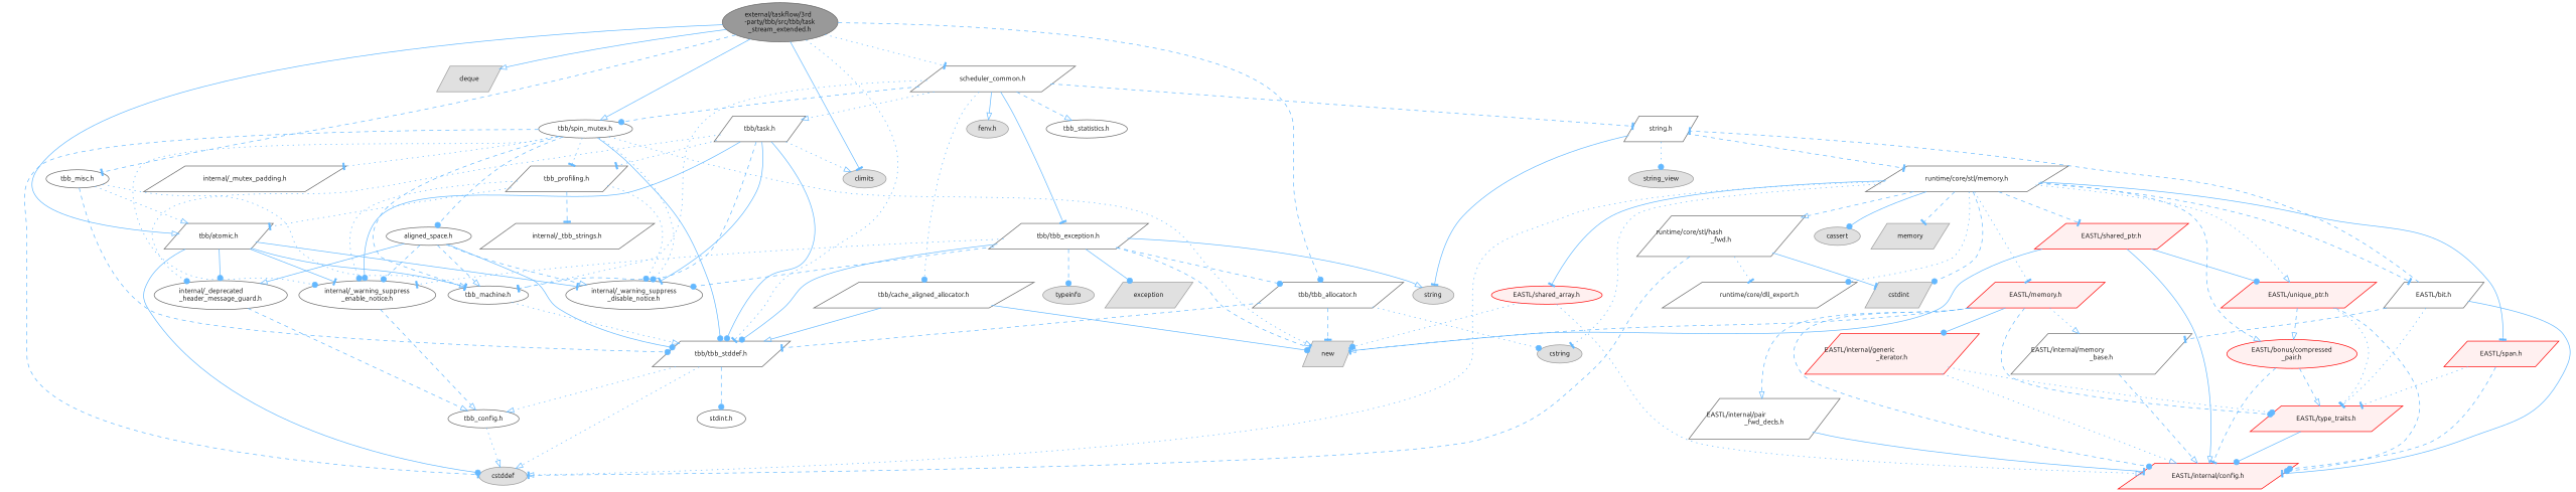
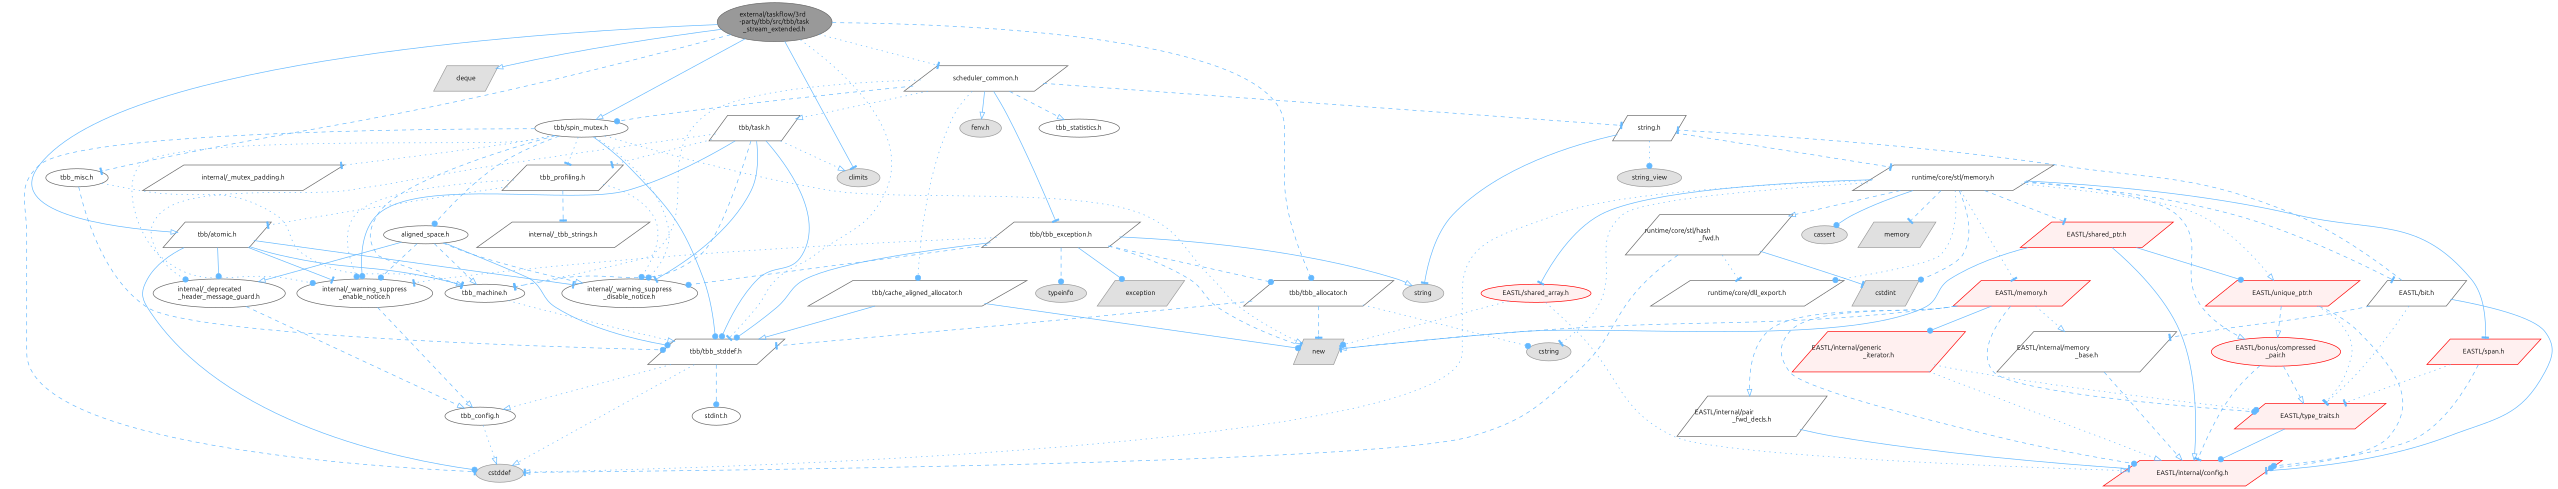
  digraph {
    fontname=Ubuntu
    node [color=grey40 fillcolor=white fontname=Ubuntu fontsize=10 shape=parallelogram style=filled]
    edge [arrowhead=tee color=steelblue1 fontname=Ubuntu fontsize=10 labelfontname=Helvetica labelfontsize=10 style=dashed]
    n1 [color=gray40 fillcolor=grey60 fontcolor=black height=0.2 label="external/taskflow/3rd\l-party/tbb/src/tbb/task\l_stream_extended.h" shape=ellipse width=0.4]
    n2 [height=0.2 label="tbb/tbb_stddef.h" width=0.4]
    n3 [color=grey60 fillcolor="#E0E0E0" height=0.2 label=deque width=0.4]
    n4 [color=grey60 fillcolor="#E0E0E0" height=0.2 label=climits shape=ellipse width=0.4]
    n5 [height=0.2 label="tbb/atomic.h" width=0.4]
    n6 [height=0.2 label="tbb/spin_mutex.h" shape=ellipse width=0.4]
    n7 [height=0.2 label="tbb/tbb_allocator.h" width=0.4]
    n8 [height=0.2 label="scheduler_common.h" width=0.4]
    n9 [height=0.2 label="tbb_misc.h" shape=ellipse width=0.4]
    n10 [height=0.2 label="tbb_config.h" shape=ellipse width=0.4]
    n11 [color=grey60 fillcolor="#E0E0E0" height=0.2 label=cstddef shape=ellipse width=0.4]
    n12 [height=0.2 label="stdint.h" shape=ellipse width=0.4]
    n13 [height=0.2 label="internal/_deprecated\l_header_message_guard.h" shape=ellipse width=0.4]
    n14 [height=0.2 label="internal/_warning_suppress\l_enable_notice.h" shape=ellipse width=0.4]
    n15 [height=0.2 label="tbb_machine.h" shape=ellipse width=0.4]
    n16 [height=0.2 label="internal/_warning_suppress\l_disable_notice.h" shape=ellipse width=0.4]
    n17 [color=grey60 fillcolor="#E0E0E0" height=0.2 label=new width=0.4]
    n18 [height=0.2 label="aligned_space.h" shape=ellipse width=0.4]
    n19 [height=0.2 label="tbb_profiling.h" width=0.4]
    n20 [height=0.2 label="internal/_mutex_padding.h" width=0.4]
    n21 [color=grey60 fillcolor="#E0E0E0" height=0.2 label=cstring shape=ellipse width=0.4]
    n22 [height=0.2 label="tbb/cache_aligned_allocator.h" width=0.4]
    n23 [height=0.2 label="string.h" width=0.4]
    n24 [height=0.2 label="tbb_statistics.h" shape=ellipse width=0.4]
    n25 [height=0.2 label="tbb/task.h" width=0.4]
    n26 [height=0.2 label="tbb/tbb_exception.h" width=0.4]
    n27 [color=grey60 fillcolor="#E0E0E0" height=0.2 label="fenv.h" shape=ellipse width=0.4]
    n28 [height=0.2 label="internal/_tbb_strings.h" width=0.4]
    n29 [color=grey60 fillcolor="#E0E0E0" height=0.2 label=string shape=ellipse width=0.4]
    n30 [color=grey60 fillcolor="#E0E0E0" height=0.2 label=string_view shape=ellipse width=0.4]
    n31 [height=0.2 label="runtime/core/stl/memory.h" width=0.4]
    n32 [color=grey60 fillcolor="#E0E0E0" height=0.2 label=exception width=0.4]
    n33 [color=grey60 fillcolor="#E0E0E0" height=0.2 label=typeinfo shape=ellipse width=0.4]
    n34 [color=grey60 fillcolor="#E0E0E0" height=0.2 label=cstdint width=0.4]
    n35 [color=grey60 fillcolor="#E0E0E0" height=0.2 label=cassert shape=ellipse width=0.4]
    n36 [color=grey60 fillcolor="#E0E0E0" height=0.2 label=memory width=0.4]
    n37 [height=0.2 label="EASTL/bit.h" width=0.4]
    n38 [color=red fillcolor="#FFF0F0" height=0.2 label="EASTL/memory.h" width=0.4]
    n39 [color=red fillcolor="#FFF0F0" height=0.2 label="EASTL/shared_array.h" shape=ellipse width=0.4]
    n40 [color=red fillcolor="#FFF0F0" height=0.2 label="EASTL/unique_ptr.h" width=0.4]
    n41 [color=red fillcolor="#FFF0F0" height=0.2 label="EASTL/bonus/compressed\l_pair.h" shape=ellipse width=0.4]
    n42 [color=red fillcolor="#FFF0F0" height=0.2 label="EASTL/shared_ptr.h" width=0.4]
    n43 [color=red fillcolor="#FFF0F0" height=0.2 label="EASTL/span.h" width=0.4]
    n44 [height=0.2 label="runtime/core/dll_export.h" width=0.4]
    n45 [height=0.2 label="runtime/core/stl/hash\l_fwd.h" width=0.4]
    n46 [color=red fillcolor="#FFF0F0" height=0.2 label="EASTL/internal/config.h" width=0.4]
    n47 [height=0.2 label="EASTL/internal/memory\l_base.h" width=0.4]
    n48 [color=red fillcolor="#FFF0F0" height=0.2 label="EASTL/type_traits.h" width=0.4]
    n49 [color=red fillcolor="#FFF0F0" height=0.2 label="EASTL/internal/generic\l_iterator.h" width=0.4]
    n50 [height=0.2 label="EASTL/internal/pair\l_fwd_decls.h" width=0.4]
    n1 -> n2 [style=dotted]
    n1 -> n3 [arrowhead=onormal style=solid]
    n1 -> n4 [style=solid]
    n1 -> n5 [arrowhead=onormal style=solid]
    n1 -> n6 [arrowhead=onormal style=solid]
    n1 -> n7 [arrowhead=dot]
    n1 -> n8 [style=dotted]
    n1 -> n9
    n2 -> n10 [arrowhead=onormal style=dotted]
    n2 -> n11 [arrowhead=onormal style=dotted]
    n2 -> n12 [arrowhead=dot]
    n5 -> n11 [arrowhead=dot style=solid]
    n5 -> n13 [arrowhead=dot style=solid]
    n5 -> n14 [style=solid]
    n5 -> n15 [style=solid]
    n5 -> n16 [style=solid]
    n6 -> n2 [arrowhead=dot style=solid]
    n6 -> n11
    n6 -> n14 [arrowhead=dot style=dotted]
    n6 -> n15 [arrowhead=onormal]
    n6 -> n16 [arrowhead=dot style=dotted]
    n6 -> n17 [arrowhead=onormal style=dotted]
    n6 -> n18 [arrowhead=dot]
    n6 -> n19 [style=dotted]
    n6 -> n20 [style=dotted]
    n7 -> n2
    n7 -> n17
    n7 -> n21 [arrowhead=dot style=dotted]
    n8 -> n6 [arrowhead=dot]
    n8 -> n15 [style=dotted]
    n8 -> n22 [arrowhead=dot style=dotted]
    n8 -> n23
    n8 -> n24 [arrowhead=onormal]
    n8 -> n25 [arrowhead=onormal style=dotted]
    n8 -> n26 [style=solid]
    n8 -> n27 [arrowhead=onormal style=solid]
    n9 -> n2 [arrowhead=dot]
-   n9 -> n5 [arrowhead=onormal style=dotted]
    n9 -> n15 [style=dotted]
    n10 -> n11 [arrowhead=onormal style=dotted]
    n13 -> n10 [arrowhead=onormal]
    n14 -> n10 [arrowhead=onormal]
    n15 -> n2 [arrowhead=onormal style=dotted]
    n18 -> n2 [arrowhead=dot style=solid]
    n18 -> n13 [arrowhead=onormal style=solid]
    n18 -> n14 [arrowhead=dot]
    n18 -> n15 [arrowhead=onormal]
    n18 -> n16 [arrowhead=onormal]
    n19 -> n5 [style=dotted]
    n19 -> n14 [arrowhead=dot style=dotted]
    n19 -> n16 [arrowhead=dot style=dotted]
    n19 -> n28
    n22 -> n2 [arrowhead=onormal style=solid]
    n22 -> n17 [arrowhead=dot style=solid]
    n23 -> n29 [style=solid]
    n23 -> n30 [arrowhead=dot style=dotted]
    n23 -> n31
    n25 -> n2 [arrowhead=dot style=solid]
    n25 -> n4 [arrowhead=onormal style=dotted]
    n25 -> n13 [arrowhead=dot style=dotted]
    n25 -> n14 [arrowhead=dot style=solid]
    n25 -> n15
    n25 -> n16 [style=solid]
    n25 -> n19 [style=dotted]
    n26 -> n2 [arrowhead=dot style=solid]
    n26 -> n7 [arrowhead=dot]
    n26 -> n14 [style=dotted]
    n26 -> n16 [arrowhead=dot]
    n26 -> n17
    n26 -> n29 [arrowhead=onormal style=solid]
    n26 -> n32 [arrowhead=dot style=solid]
    n26 -> n33 [arrowhead=dot]
    n31 -> n11 [arrowhead=onormal style=dotted]
    n31 -> n21 [style=dotted]
    n31 -> n34 [arrowhead=dot]
    n31 -> n35 [arrowhead=dot style=solid]
    n31 -> n36
    n31 -> n37
    n31 -> n38 [style=dotted]
    n31 -> n39 [style=solid]
    n31 -> n40 [arrowhead=onormal style=dotted]
    n31 -> n41 [arrowhead=onormal]
    n31 -> n42
    n31 -> n43 [style=solid]
    n31 -> n44 [arrowhead=dot style=dotted]
    n31 -> n45 [arrowhead=onormal]
    n37 -> n23
    n37 -> n46 [style=solid]
    n37 -> n47
    n37 -> n48 [style=dotted]
    n38 -> n17 [arrowhead=onormal]
    n38 -> n46 [arrowhead=dot]
    n38 -> n47 [arrowhead=onormal style=dotted]
    n38 -> n48 [arrowhead=dot]
    n38 -> n49 [arrowhead=dot style=solid]
    n38 -> n50 [arrowhead=onormal]
    n39 -> n17 [arrowhead=dot style=dotted]
    n39 -> n46 [arrowhead=onormal style=dotted]
    n40 -> n41 [arrowhead=onormal]
    n40 -> n46 [arrowhead=dot]
    n40 -> n48 [style=dotted]
    n41 -> n46
    n41 -> n48 [arrowhead=onormal]
    n42 -> n17 [style=solid]
    n42 -> n40 [arrowhead=dot style=solid]
    n42 -> n46 [arrowhead=onormal style=solid]
    n43 -> n46 [arrowhead=dot]
    n43 -> n48 [style=dotted]
    n45 -> n11
    n45 -> n34 [style=solid]
    n45 -> n44 [style=dotted]
    n47 -> n46 [arrowhead=onormal]
    n48 -> n46 [arrowhead=dot style=solid]
    n49 -> n46 [arrowhead=onormal style=dotted]
    n49 -> n48 [arrowhead=dot style=dotted]
    n50 -> n46 [style=solid]
  }
